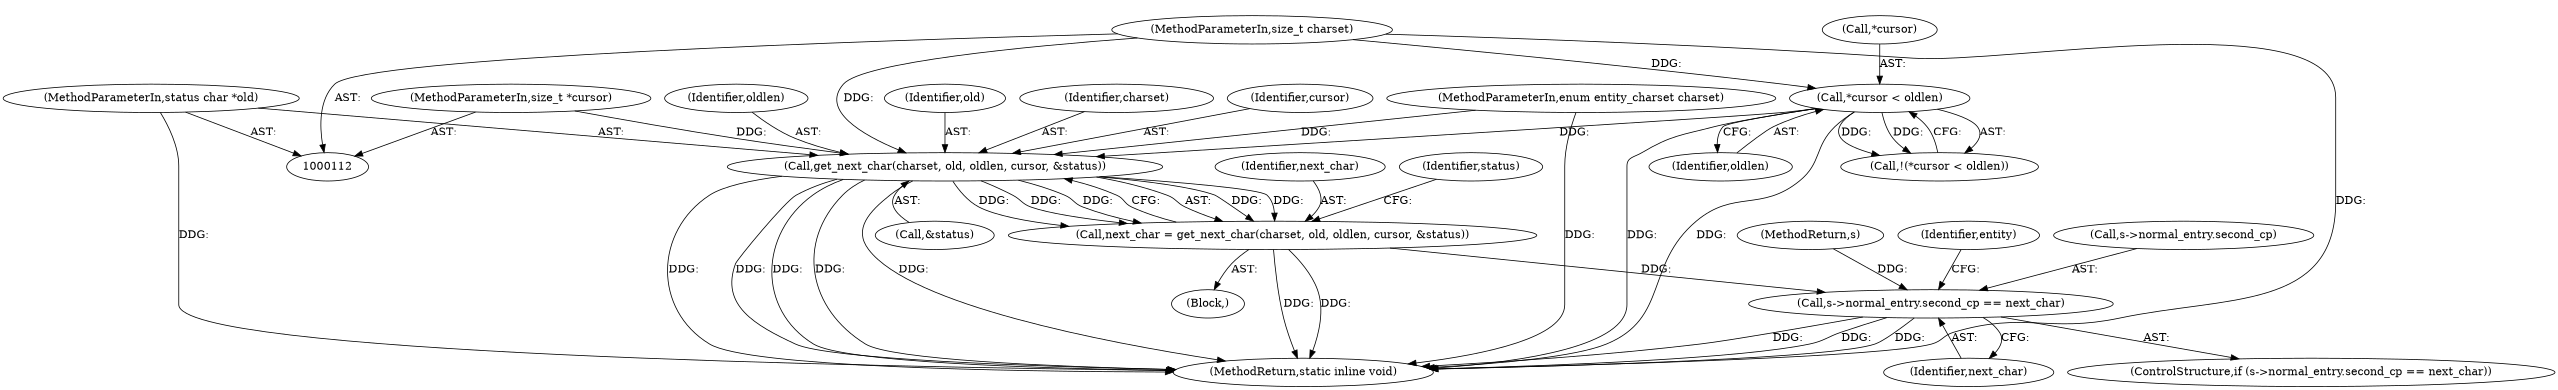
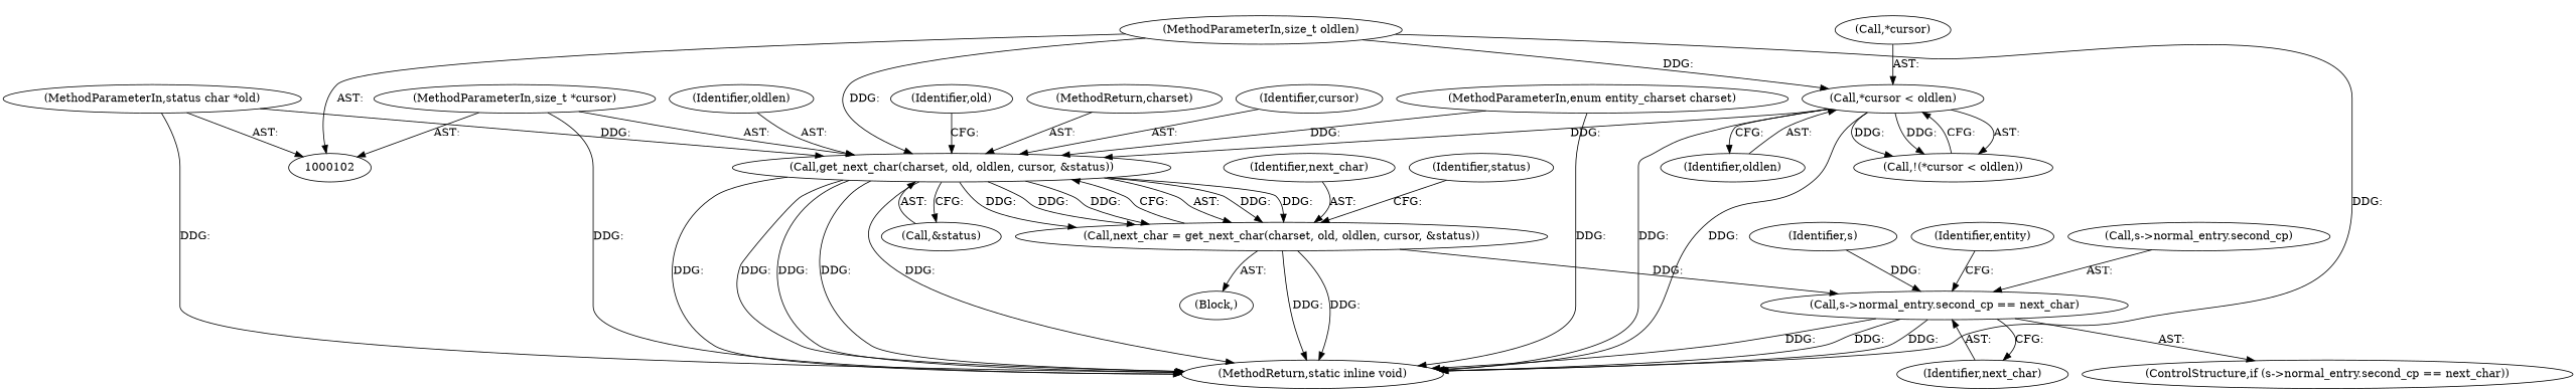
  digraph {
    n1 [label="(Call,get_next_char(charset, old, oldlen, cursor, &status))"]
    n2 [label="(Call,next_char = get_next_char(charset, old, oldlen, cursor, &status))"]
    n3 [label="(Call,&status)"]
    n4 [label="(MethodReturn,static inline void)"]
    n5 [label="(Call,s->normal_entry.second_cp == next_char)"]
    n6 [label="(Block,)"]
    n7 [label="(MethodParameterIn,enum entity_charset charset)"]
    n8 [label="(MethodParameterIn,status char *old)"]
-   1000102 [label=1000112]
+   1000102
    n10 [label="(Call,*cursor < oldlen)"]
    n11 [label="(Call,!(*cursor < oldlen))"]
    n12 [label="(Identifier,oldlen)"]
-   n13 [label="(MethodParameterIn,size_t charset)"]
+   n13 [label="(MethodParameterIn,size_t oldlen)"]
    n14 [label="(MethodParameterIn,size_t *cursor)"]
    n15 [label="(Identifier,next_char)"]
    n16 [label="(ControlStructure,if (s->normal_entry.second_cp == next_char))"]
    n17 [label="(Call,*cursor)"]
    n18 [label="(Identifier,cursor)"]
    n19 [label="(Identifier,entity)"]
    n20 [label="(Call,s->normal_entry.second_cp)"]
-   n21 [label="(MethodReturn,s)"]
+   n21 [label="(Identifier,s)"]
    n22 [label="(Identifier,next_char)"]
    n23 [label="(Identifier,oldlen)"]
    n24 [label="(Identifier,old)"]
-   n25 [label="(Identifier,charset)"]
+   n25 [label="(MethodReturn,charset)"]
    n26 [label="(Identifier,status)"]
    n1 -> n2 [label="AST: "]
    n1 -> n2 [label="DDG: "]
    n1 -> n2 [label="DDG: "]
    n1 -> n2 [label="DDG: "]
    n1 -> n2 [label="DDG: "]
    n1 -> n2 [label="DDG: "]
+   n1 -> n3 [label="CFG: "]
    n1 -> n4 [label="DDG: "]
    n1 -> n4 [label="DDG: "]
    n1 -> n4 [label="DDG: "]
    n1 -> n4 [label="DDG: "]
    n1 -> n4 [label="DDG: "]
    n2 -> n1 [label="CFG: "]
    n2 -> n4 [label="DDG: "]
    n2 -> n4 [label="DDG: "]
    n2 -> n5 [label="DDG: "]
    n2 -> n6 [label="AST: "]
    n3 -> n1 [label="AST: "]
    n5 -> n4 [label="DDG: "]
    n5 -> n4 [label="DDG: "]
    n5 -> n4 [label="DDG: "]
    n5 -> n15 [label="CFG: "]
    n5 -> n16 [label="AST: "]
    n7 -> n1 [label="DDG: "]
    n7 -> n4 [label="DDG: "]
-   n8 -> n1 [label="AST: "]
+   n8 -> n1 [label="DDG: "]
    n8 -> n4 [label="DDG: "]
    n8 -> 1000102 [label="AST: "]
    n10 -> n1 [label="DDG: "]
    n10 -> n4 [label="DDG: "]
    n10 -> n4 [label="DDG: "]
    n10 -> n11 [label="AST: "]
    n10 -> n11 [label="DDG: "]
    n10 -> n11 [label="DDG: "]
    n10 -> n12 [label="CFG: "]
    n11 -> n10 [label="CFG: "]
    n12 -> n10 [label="AST: "]
    n13 -> n1 [label="DDG: "]
    n13 -> n4 [label="DDG: "]
    n13 -> 1000102 [label="AST: "]
    n13 -> n10 [label="DDG: "]
-   n14 -> n1 [label="DDG: "]
+   n14 -> n1 [label="AST: "]
+   n14 -> n4 [label="DDG: "]
    n14 -> 1000102 [label="AST: "]
    n15 -> n5 [label="AST: "]
    n17 -> n10 [label="AST: "]
    n18 -> n1 [label="AST: "]
    n19 -> n5 [label="CFG: "]
    n20 -> n5 [label="AST: "]
    n21 -> n5 [label="DDG: "]
    n22 -> n2 [label="AST: "]
    n23 -> n1 [label="AST: "]
-   n24 -> n1 [label="AST: "]
+   n24 -> n1 [label="CFG: "]
    n25 -> n1 [label="AST: "]
    n26 -> n2 [label="CFG: "]
  }
